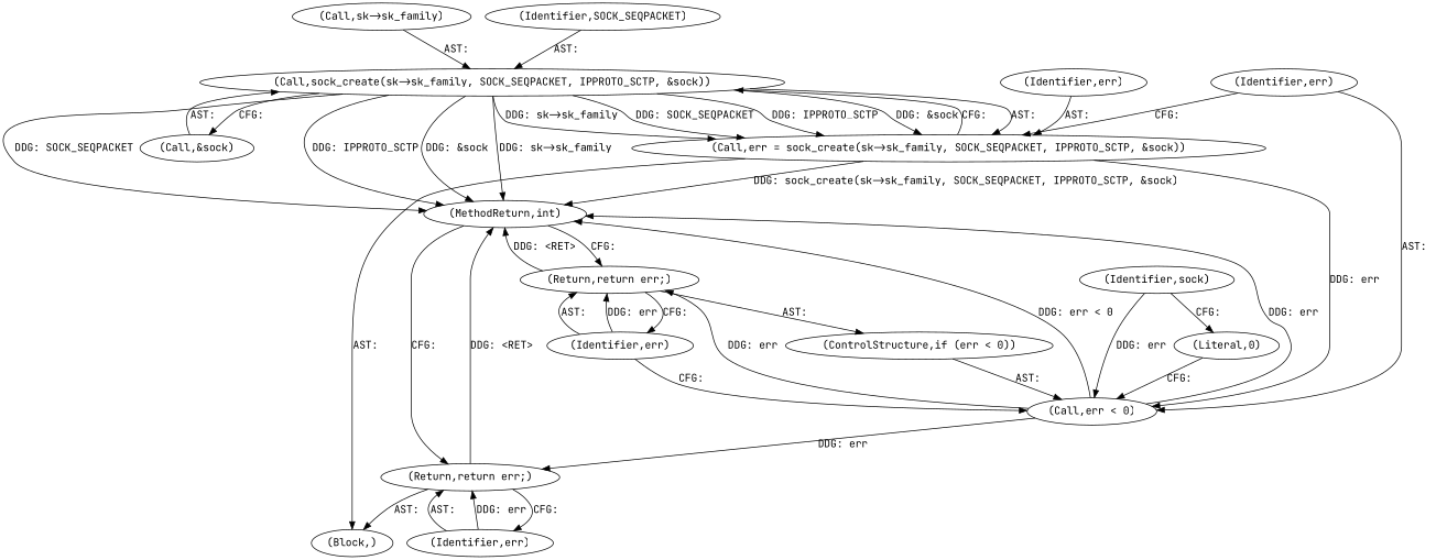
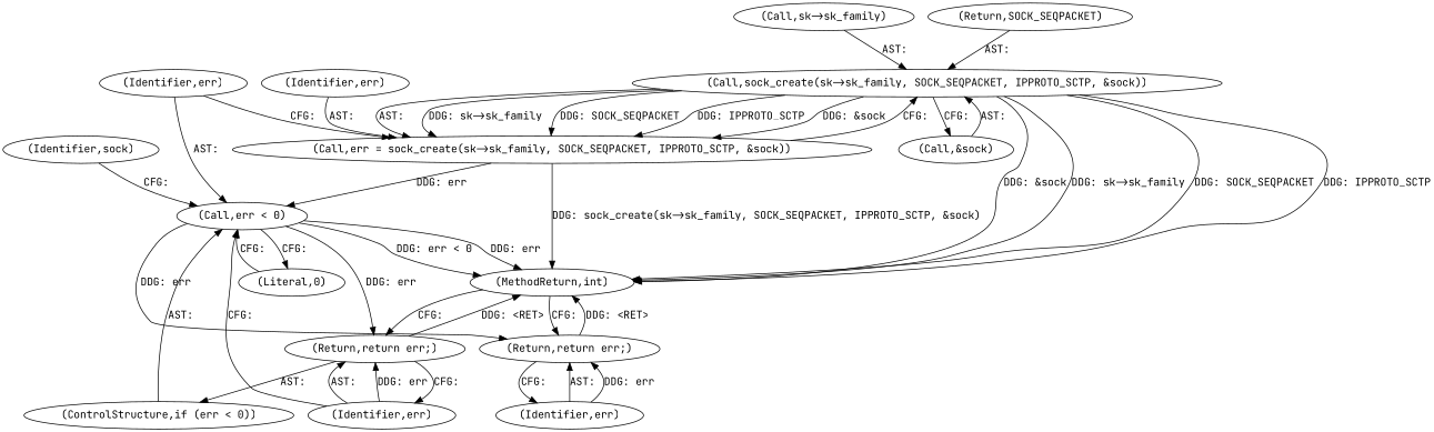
  digraph {
    fontname="JetBrains Mono"
    node [fontname="JetBrains Mono"]
    edge [fontname="JetBrains Mono"]
    n1 [label="(Call,sock_create(sk->sk_family, SOCK_SEQPACKET, IPPROTO_SCTP, &sock))"]
    n2 [label="(Call,err = sock_create(sk->sk_family, SOCK_SEQPACKET, IPPROTO_SCTP, &sock))"]
    n3 [label="(Call,&sock)"]
    n4 [label="(MethodReturn,int)"]
    n5 [label="(Call,err < 0)"]
-   n6 [label="(Block,)"]
    n7 [label="(Return,return err;)"]
    n8 [label="(Return,return err;)"]
    n9 [label="(Literal,0)"]
    n10 [label="(ControlStructure,if (err < 0))"]
    n11 [label="(Identifier,err)"]
    n12 [label="(Identifier,err)"]
    n13 [label="(Identifier,sock)"]
    n14 [label="(Identifier,err)"]
    n15 [label="(Call,sk->sk_family)"]
    n16 [label="(Identifier,err)"]
-   n17 [label="(Identifier,SOCK_SEQPACKET)"]
+   n17 [label="(Return,SOCK_SEQPACKET)"]
    n1 -> n2 [label="AST: "]
    n1 -> n2 [label="DDG: sk->sk_family"]
    n1 -> n2 [label="DDG: SOCK_SEQPACKET"]
    n1 -> n2 [label="DDG: IPPROTO_SCTP"]
    n1 -> n2 [label="DDG: &sock"]
    n1 -> n3 [label="CFG: "]
    n1 -> n4 [label="DDG: &sock"]
    n1 -> n4 [label="DDG: sk->sk_family"]
    n1 -> n4 [label="DDG: SOCK_SEQPACKET"]
    n1 -> n4 [label="DDG: IPPROTO_SCTP"]
    n2 -> n1 [label="CFG: "]
    n2 -> n4 [label="DDG: sock_create(sk->sk_family, SOCK_SEQPACKET, IPPROTO_SCTP, &sock)"]
    n2 -> n5 [label="DDG: err"]
-   n2 -> n6 [label="AST: "]
    n3 -> n1 [label="AST: "]
    n4 -> n7 [label="CFG: "]
    n4 -> n8 [label="CFG: "]
    n5 -> n4 [label="DDG: err < 0"]
    n5 -> n4 [label="DDG: err"]
    n5 -> n7 [label="DDG: err"]
    n5 -> n8 [label="DDG: err"]
-   n13 -> n9 [label="CFG: "]
+   n5 -> n9 [label="CFG: "]
    n7 -> n4 [label="DDG: <RET>"]
    n7 -> n10 [label="AST: "]
    n7 -> n11 [label="CFG: "]
    n8 -> n4 [label="DDG: <RET>"]
-   n8 -> n6 [label="AST: "]
    n8 -> n12 [label="CFG: "]
    n9 -> n5 [label="CFG: "]
    n10 -> n5 [label="AST: "]
    n11 -> n5 [label="CFG: "]
    n11 -> n7 [label="AST: "]
    n11 -> n7 [label="DDG: err"]
    n12 -> n8 [label="AST: "]
    n12 -> n8 [label="DDG: err"]
-   n13 -> n5 [label="DDG: err"]
+   n13 -> n5 [label="CFG: "]
    n14 -> n2 [label="AST: "]
    n15 -> n1 [label="AST: "]
    n16 -> n2 [label="CFG: "]
    n16 -> n5 [label="AST: "]
    n17 -> n1 [label="AST: "]
  }
